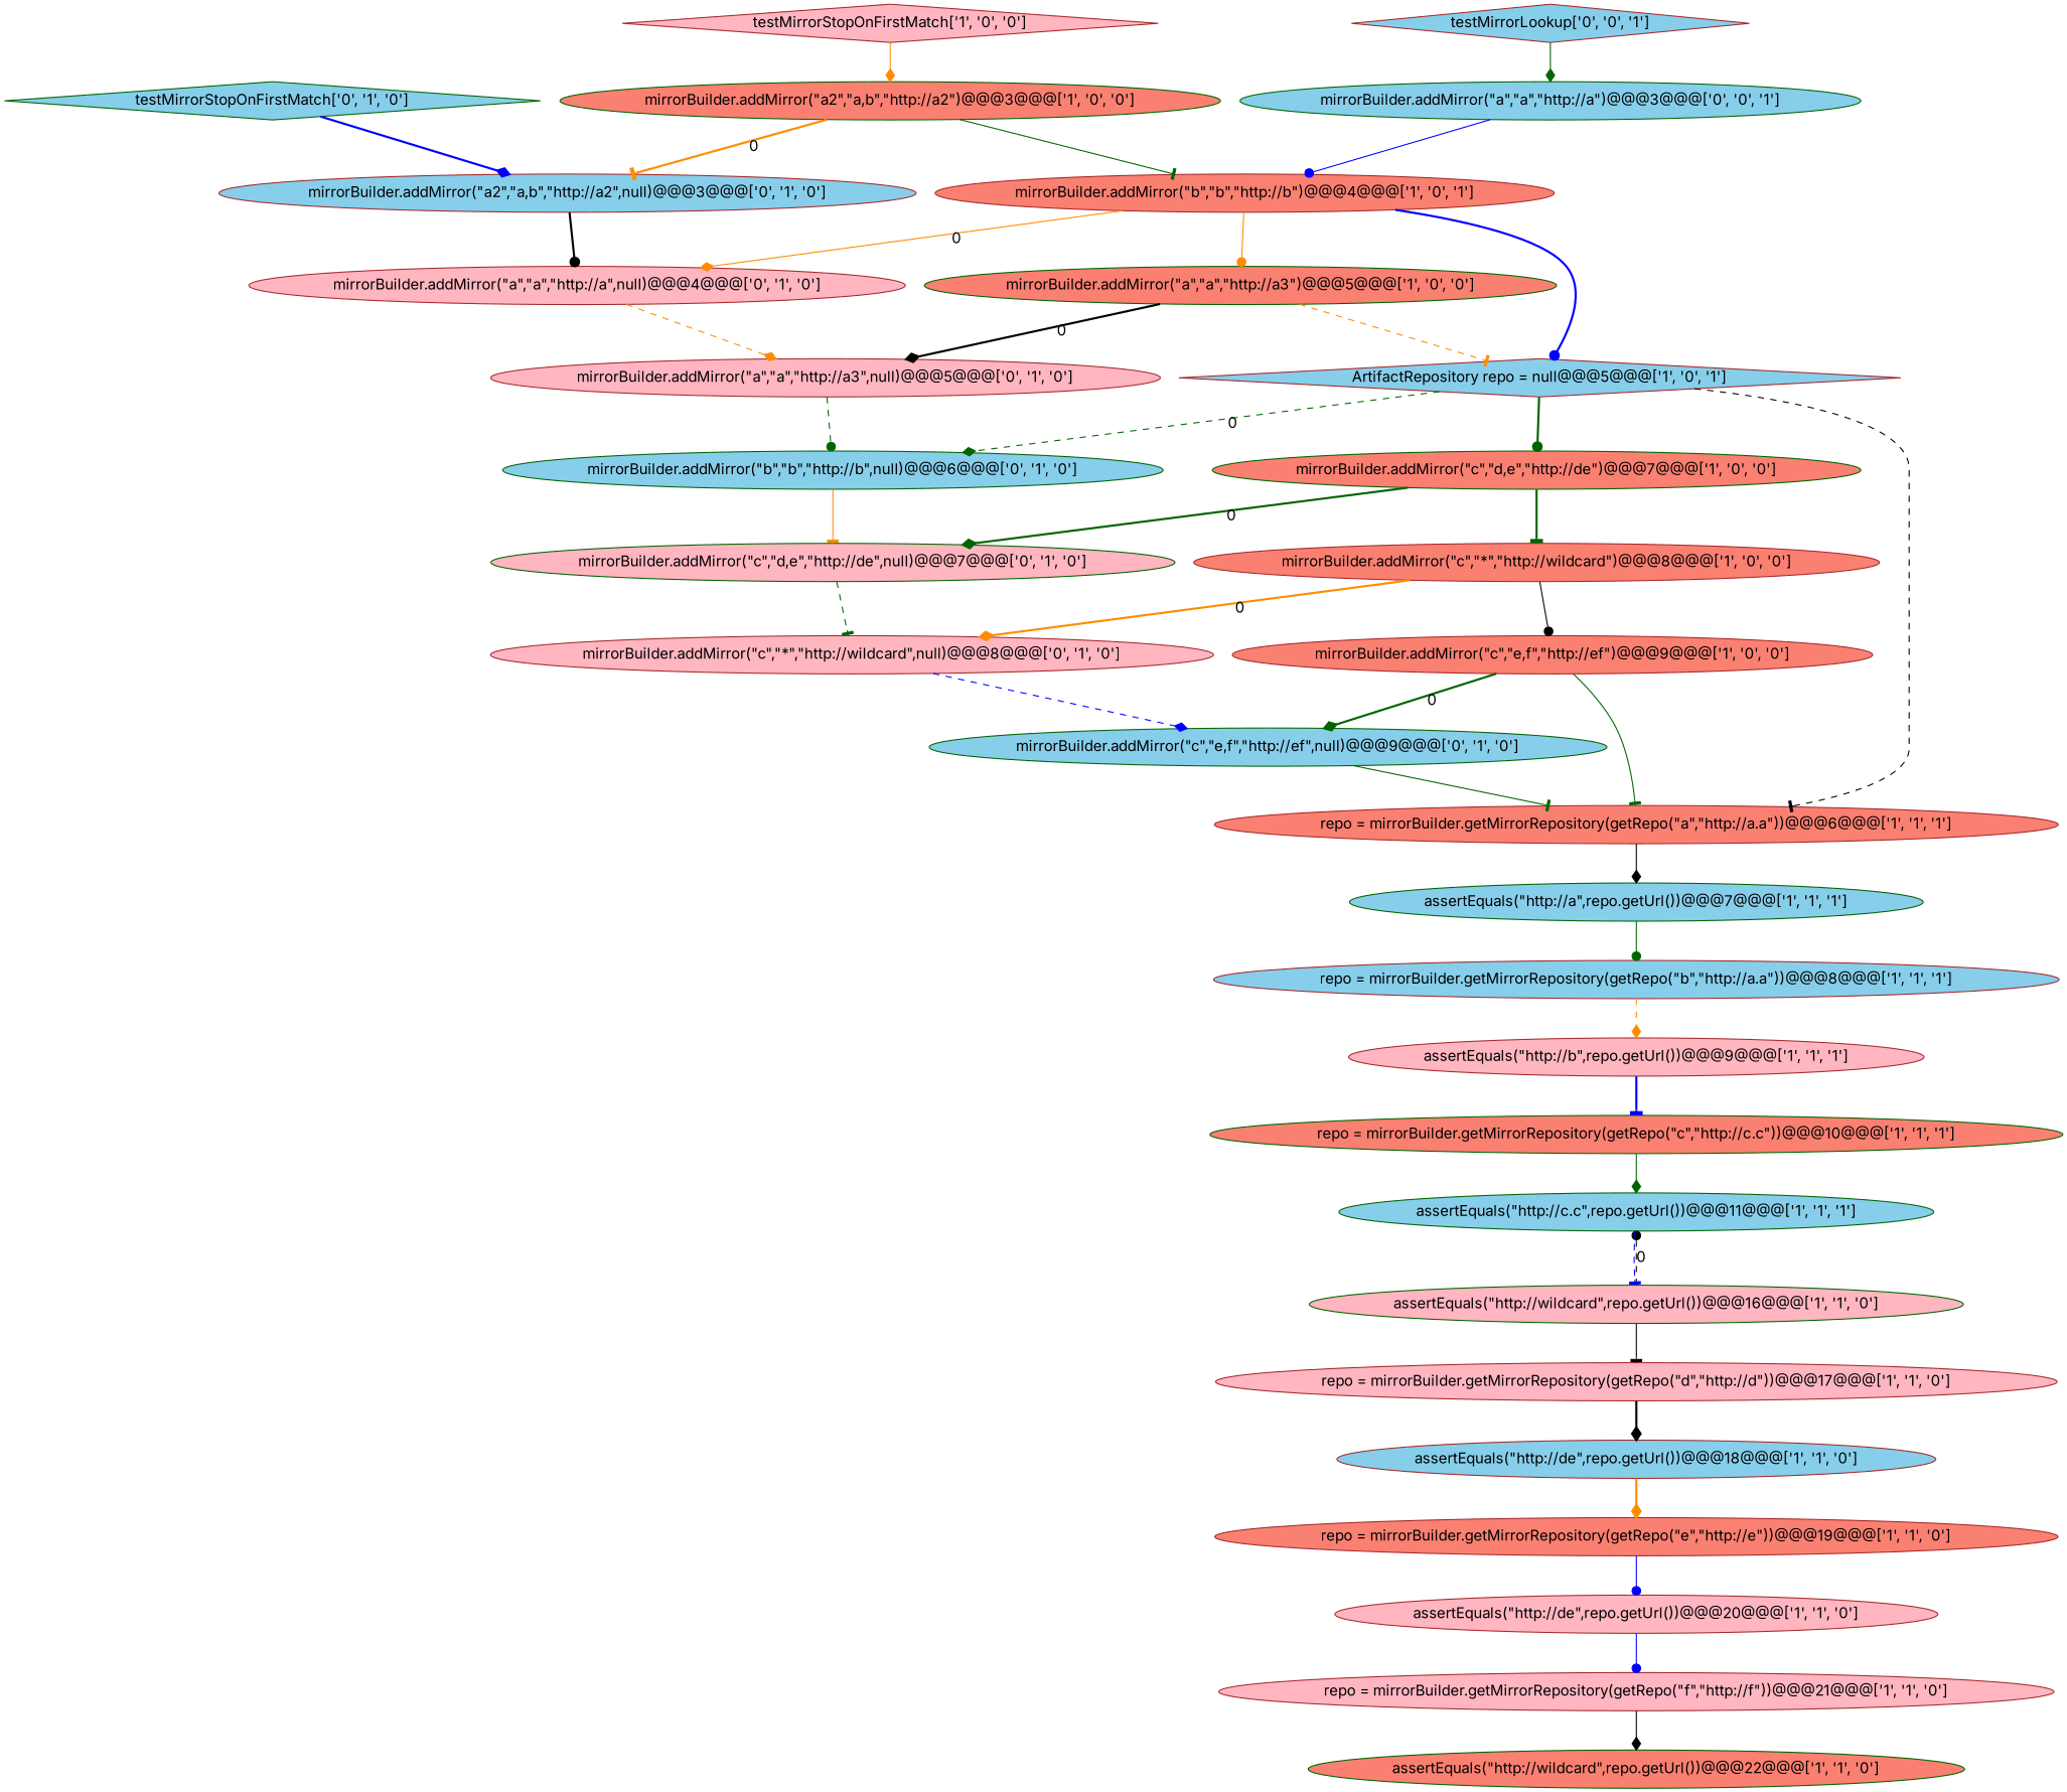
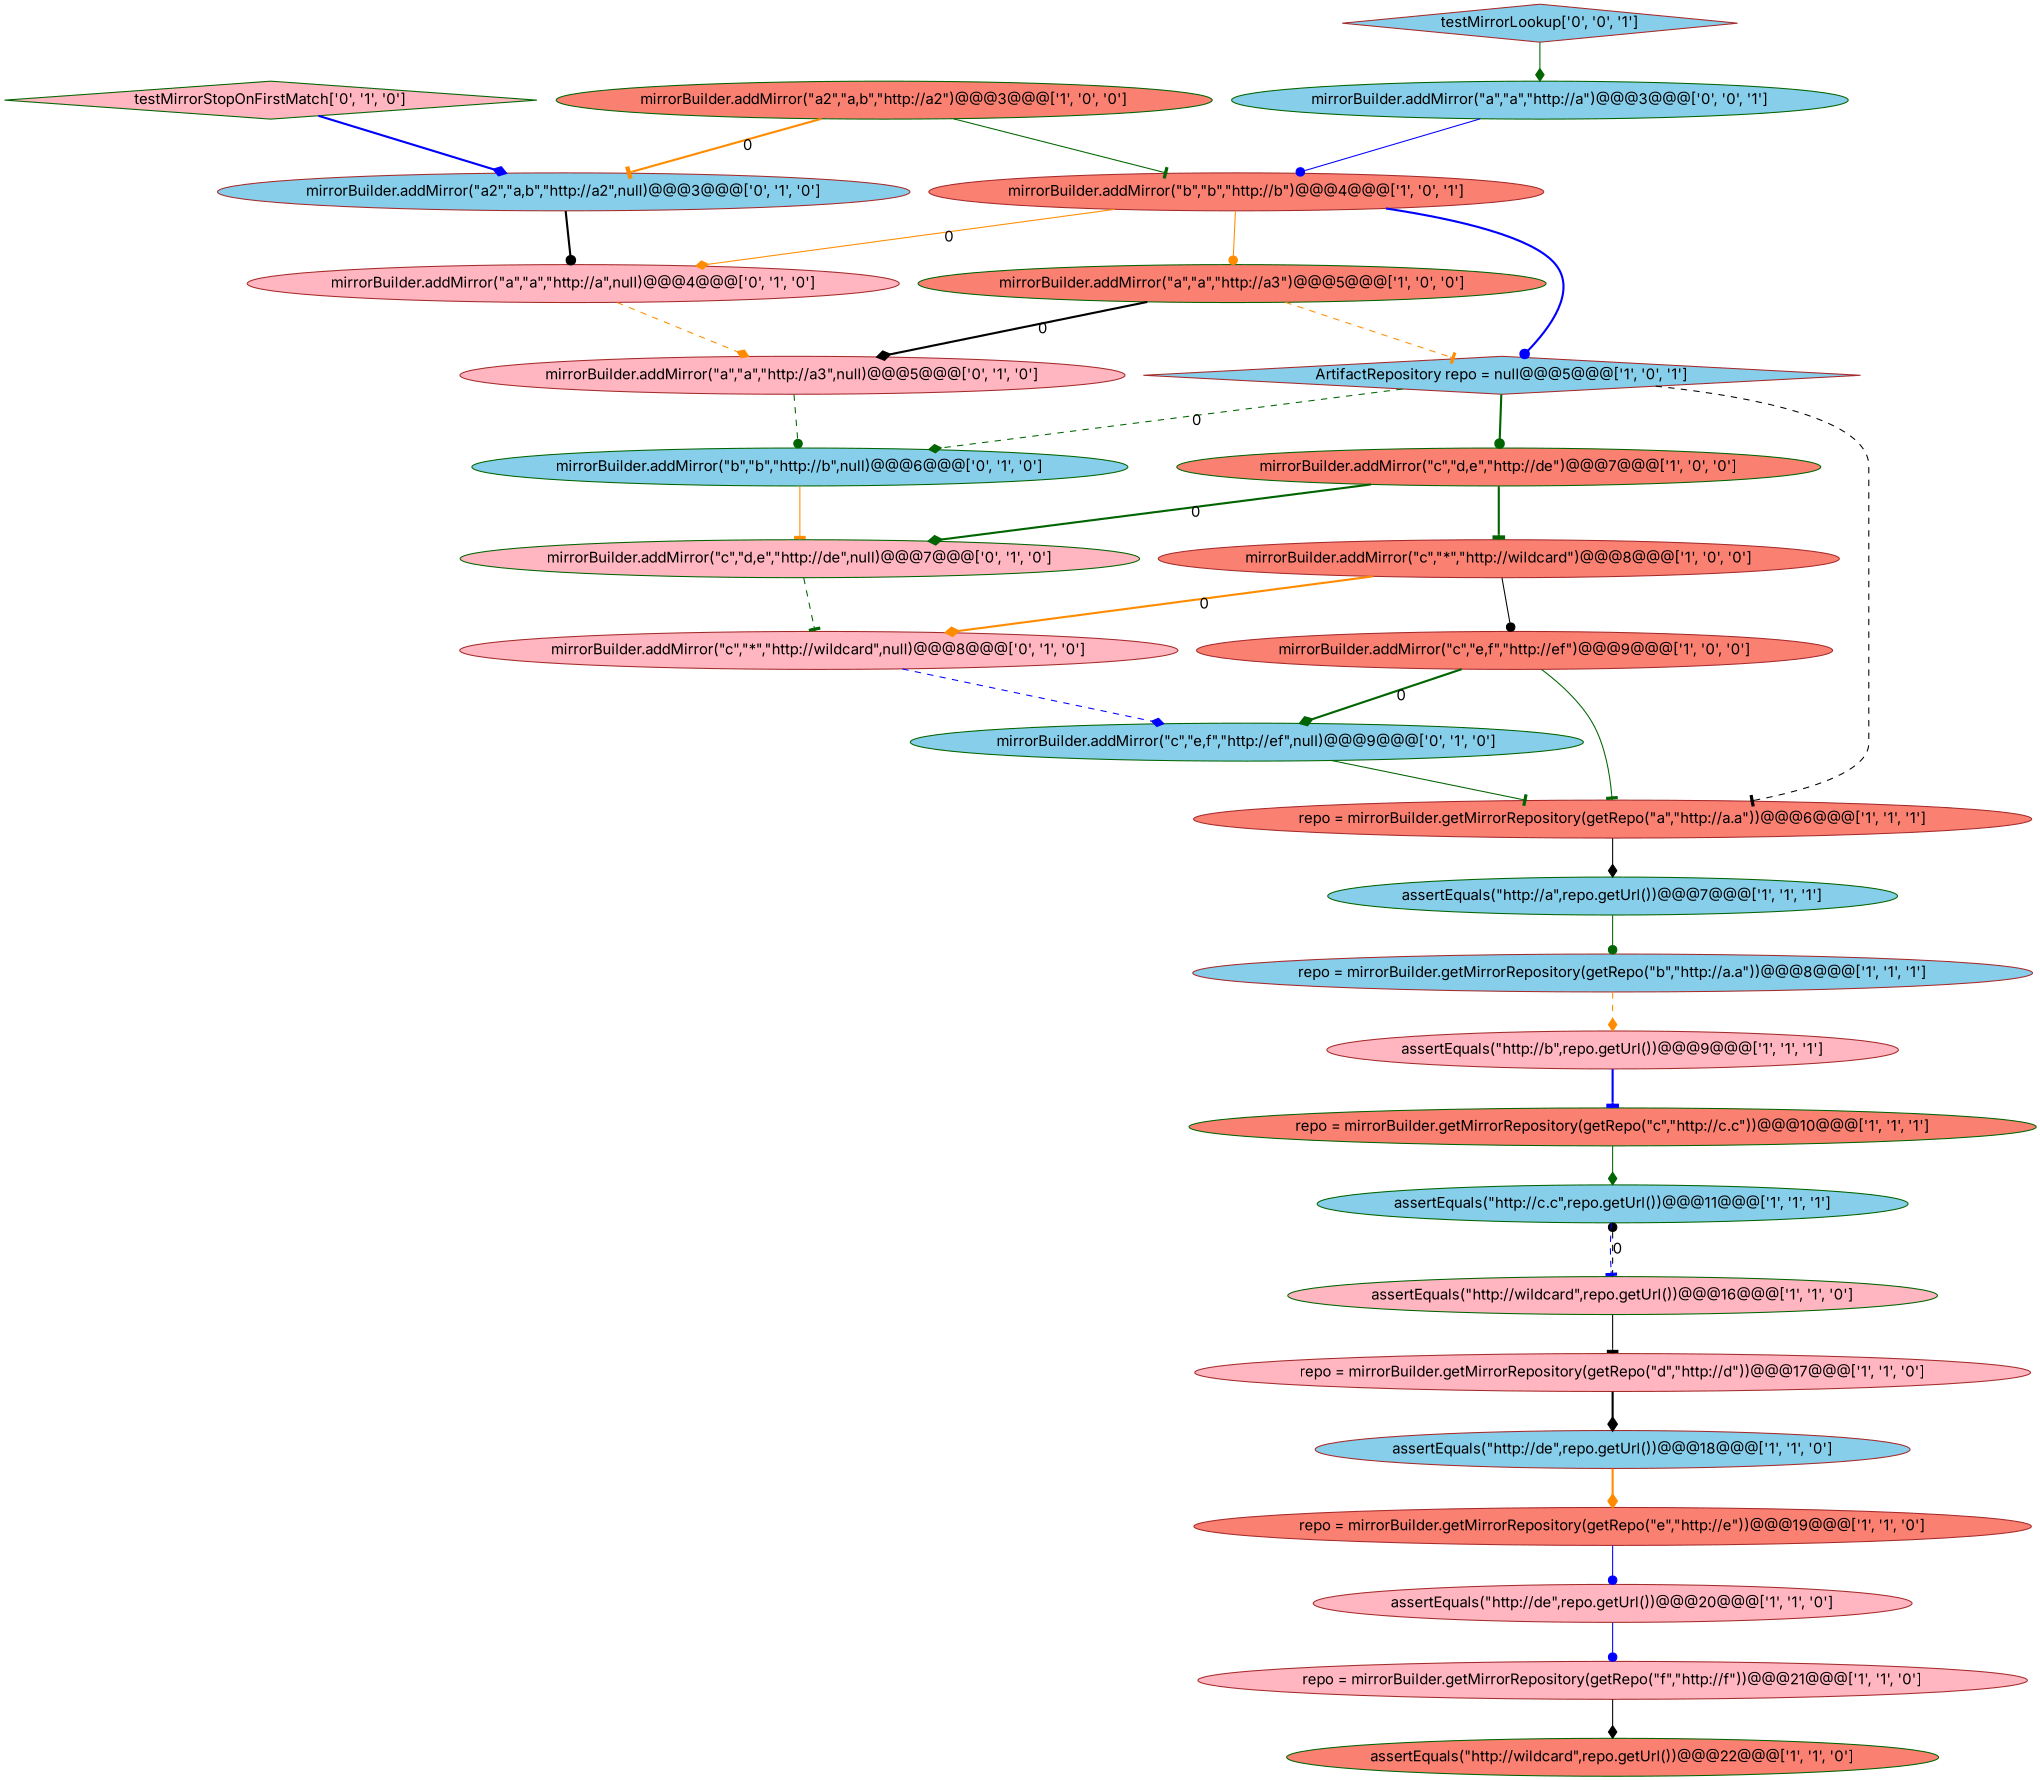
  digraph {
    fontname=Inter
    node [color=brown fillcolor=lightpink fontname=Inter shape=ellipse style=filled]
    edge [arrowhead=diamond color=darkgreen fontname=Inter style=solid]
    n1 [fillcolor=salmon label="mirrorBuilder.addMirror(\"b\",\"b\",\"http://b\")@@@4@@@['1', '0', '1']"]
    n2 [color=darkgreen fillcolor=salmon label="mirrorBuilder.addMirror(\"a\",\"a\",\"http://a3\")@@@5@@@['1', '0', '0']"]
    n3 [fillcolor=skyblue label="ArtifactRepository repo = null@@@5@@@['1', '0', '1']" shape=diamond]
    n4 [label="mirrorBuilder.addMirror(\"a\",\"a\",\"http://a\",null)@@@4@@@['0', '1', '0']"]
    n5 [label="mirrorBuilder.addMirror(\"a\",\"a\",\"http://a3\",null)@@@5@@@['0', '1', '0']"]
    n6 [color=darkgreen fillcolor=skyblue label="mirrorBuilder.addMirror(\"b\",\"b\",\"http://b\",null)@@@6@@@['0', '1', '0']"]
    n7 [fillcolor=salmon label="repo = mirrorBuilder.getMirrorRepository(getRepo(\"a\",\"http://a.a\"))@@@6@@@['1', '1', '1']"]
    n8 [color=darkgreen fillcolor=salmon label="mirrorBuilder.addMirror(\"c\",\"d,e\",\"http://de\")@@@7@@@['1', '0', '0']"]
    n9 [label="mirrorBuilder.addMirror(\"c\",\"*\",\"http://wildcard\",null)@@@8@@@['0', '1', '0']"]
    n10 [color=darkgreen fillcolor=skyblue label="mirrorBuilder.addMirror(\"c\",\"e,f\",\"http://ef\",null)@@@9@@@['0', '1', '0']"]
    n11 [fillcolor=skyblue label="testMirrorLookup['0', '0', '1']" shape=diamond]
    n12 [color=darkgreen fillcolor=skyblue label="mirrorBuilder.addMirror(\"a\",\"a\",\"http://a\")@@@3@@@['0', '0', '1']"]
    n13 [color=darkgreen label="mirrorBuilder.addMirror(\"c\",\"d,e\",\"http://de\",null)@@@7@@@['0', '1', '0']"]
    n14 [label="assertEquals(\"http://de\",repo.getUrl())@@@20@@@['1', '1', '0']"]
    n15 [label="repo = mirrorBuilder.getMirrorRepository(getRepo(\"f\",\"http://f\"))@@@21@@@['1', '1', '0']"]
    n16 [color=darkgreen fillcolor=salmon label="assertEquals(\"http://wildcard\",repo.getUrl())@@@22@@@['1', '1', '0']"]
    n17 [fillcolor=salmon label="mirrorBuilder.addMirror(\"c\",\"e,f\",\"http://ef\")@@@9@@@['1', '0', '0']"]
    n18 [color=darkgreen fillcolor=skyblue label="assertEquals(\"http://a\",repo.getUrl())@@@7@@@['1', '1', '1']"]
    n19 [fillcolor=skyblue label="repo = mirrorBuilder.getMirrorRepository(getRepo(\"b\",\"http://a.a\"))@@@8@@@['1', '1', '1']"]
    n20 [label="assertEquals(\"http://b\",repo.getUrl())@@@9@@@['1', '1', '1']"]
    n21 [color=darkgreen label="assertEquals(\"http://wildcard\",repo.getUrl())@@@16@@@['1', '1', '0']"]
    n22 [label="repo = mirrorBuilder.getMirrorRepository(getRepo(\"d\",\"http://d\"))@@@17@@@['1', '1', '0']"]
    n23 [color=darkgreen fillcolor=skyblue label="assertEquals(\"http://c.c\",repo.getUrl())@@@11@@@['1', '1', '1']"]
    n24 [fillcolor=skyblue label="assertEquals(\"http://de\",repo.getUrl())@@@18@@@['1', '1', '0']"]
    n25 [color=darkgreen fillcolor=salmon label="repo = mirrorBuilder.getMirrorRepository(getRepo(\"c\",\"http://c.c\"))@@@10@@@['1', '1', '1']"]
-   n26 [color=darkgreen fillcolor=skyblue label="testMirrorStopOnFirstMatch['0', '1', '0']" shape=diamond]
+   n26 [color=darkgreen label="testMirrorStopOnFirstMatch['0', '1', '0']" shape=diamond]
    n27 [fillcolor=skyblue label="mirrorBuilder.addMirror(\"a2\",\"a,b\",\"http://a2\",null)@@@3@@@['0', '1', '0']"]
    n28 [fillcolor=salmon label="repo = mirrorBuilder.getMirrorRepository(getRepo(\"e\",\"http://e\"))@@@19@@@['1', '1', '0']"]
-   n29 [label="testMirrorStopOnFirstMatch['1', '0', '0']" shape=diamond]
    n30 [color=darkgreen fillcolor=salmon label="mirrorBuilder.addMirror(\"a2\",\"a,b\",\"http://a2\")@@@3@@@['1', '0', '0']"]
    n31 [fillcolor=salmon label="mirrorBuilder.addMirror(\"c\",\"*\",\"http://wildcard\")@@@8@@@['1', '0', '0']"]
    n1 -> n2 [arrowhead=dot color=darkorange]
    n1 -> n3 [arrowhead=dot color=blue style=bold]
    n1 -> n4 [color=darkorange label=0]
    n2 -> n3 [arrowhead=tee color=darkorange style=dashed]
    n2 -> n5 [color=black label=0 style=bold]
    n3 -> n6 [label=0 style=dashed]
    n3 -> n7 [arrowhead=tee color=black style=dashed]
    n3 -> n8 [arrowhead=dot style=bold]
    n4 -> n5 [color=darkorange style=dashed]
    n5 -> n6 [arrowhead=dot style=dashed]
    n6 -> n13 [arrowhead=tee color=darkorange]
    n7 -> n18 [color=black]
    n8 -> n13 [label=0 style=bold]
    n8 -> n31 [arrowhead=tee style=bold]
    n9 -> n10 [color=blue style=dashed]
    n10 -> n7 [arrowhead=tee]
    n11 -> n12
    n12 -> n1 [arrowhead=dot color=blue]
    n13 -> n9 [arrowhead=tee style=dashed]
    n14 -> n15 [arrowhead=dot color=blue]
    n15 -> n16 [color=black]
    n17 -> n7 [arrowhead=tee]
    n17 -> n10 [label=0 style=bold]
    n18 -> n19 [arrowhead=dot]
    n19 -> n20 [color=darkorange style=dashed]
    n20 -> n25 [arrowhead=tee color=blue style=bold]
    n21 -> n22 [arrowhead=tee color=black]
    n21 -> n23 [arrowhead=dot color=black label=0 style=dashed]
    n22 -> n24 [color=black style=bold]
    n23 -> n21 [arrowhead=tee color=blue style=dashed]
    n24 -> n28 [color=darkorange style=bold]
    n25 -> n23
    n26 -> n27 [color=blue style=bold]
    n27 -> n4 [arrowhead=dot color=black style=bold]
    n28 -> n14 [arrowhead=dot color=blue]
-   n29 -> n30 [color=darkorange]
    n30 -> n1 [arrowhead=tee]
    n30 -> n27 [arrowhead=tee color=darkorange label=0 style=bold]
    n31 -> n9 [color=darkorange label=0 style=bold]
    n31 -> n17 [arrowhead=dot color=black]
  }
